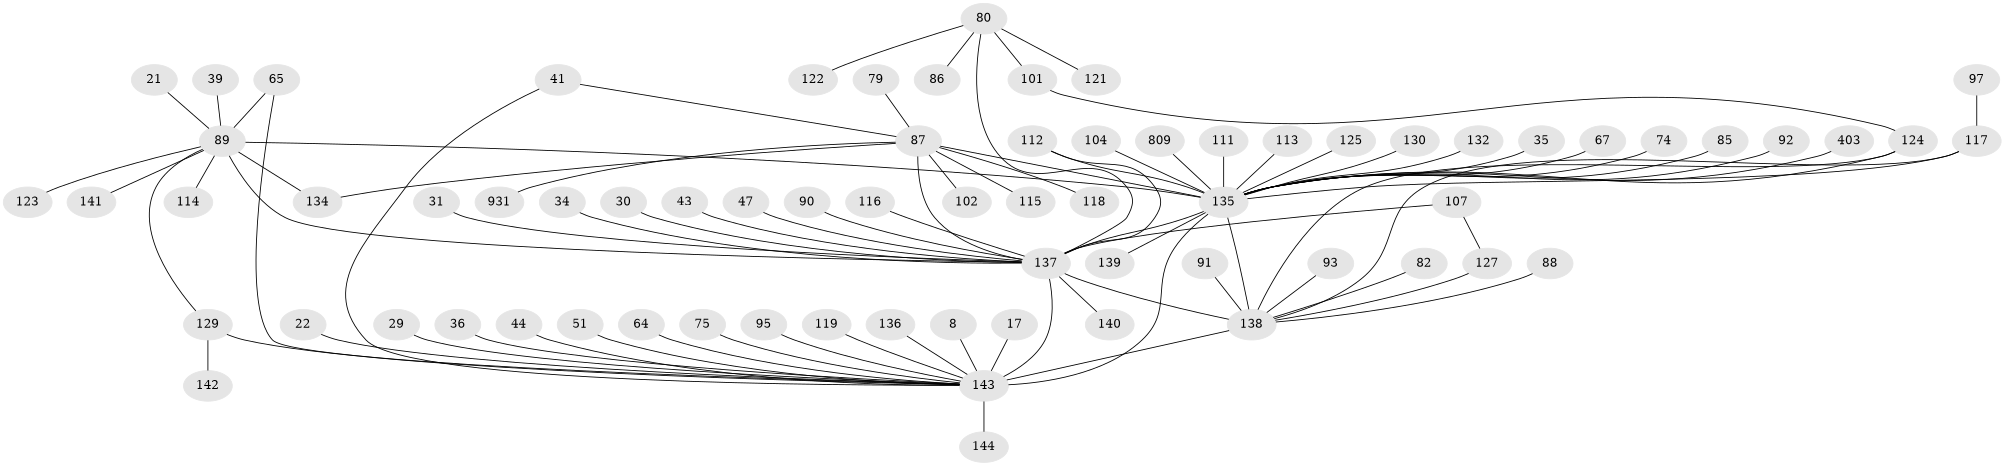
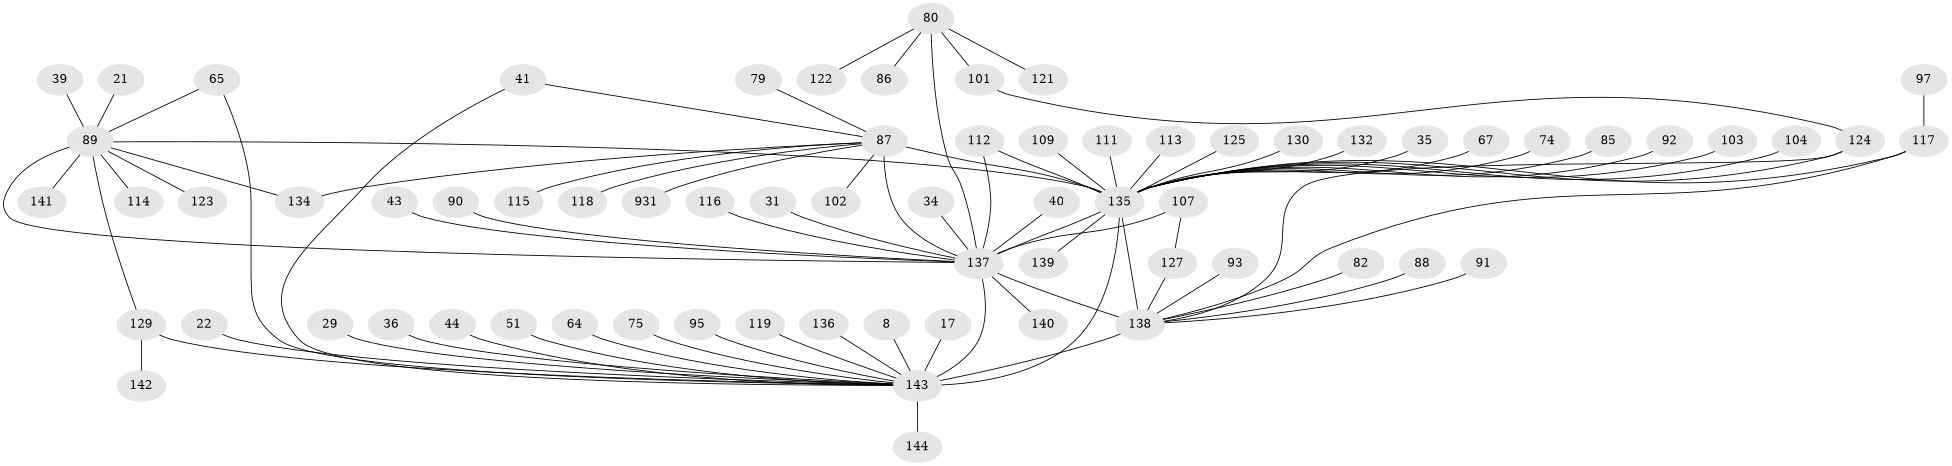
  graph {
    node [color=gray90 style=filled]
    143 [super="+7+11+10"]
    144
    8
    17
    89 [super="+13+59+81+6"]
    137 [super="+72+2"]
    135 [super="+99+49+53+57+83+84+133"]
    134
    114
    123
    129 [super="+106+126"]
    141
    21
    22
    80 [super="+63"]
    86
    101
    121
    122
    29
    138 [super="+19+24+94+120+69"]
    140
    31
    34
    139
    35
    36
    39
-   40 [super="+38" label=30]
+   40 [super="+38"]
    87 [super="+25+78+77"]
    102
    115
    118 [super="+71"]
    n34 [label=931]
    41
    43
    44
-   47
    51 [super="+48"]
    64
    65
    67
    74
    75
    79
    124 [super="+55"]
    82
    85
    127
    88
    142
    90
    91
    92
    93
    95
    117 [super="+52+68"]
    97
-   103 [label=403]
+   103
    104 [super="+32+73"]
    107
-   109 [label=809]
+   109
    111 [super="+105"]
    112
    113
    116 [super="+110"]
    119
    125
    130
    132
    136 [super="+128"]
    143 -- 144
    8 -- 143
    17 -- 143
    89 -- 137 [weight=4]
    89 -- 135
    89 -- 134
    89 -- 114
    89 -- 123
    89 -- 129
    89 -- 141
    137 -- 143 [weight=7]
    137 -- 138 [weight=6]
    137 -- 140
    135 -- 143 [weight=6]
    135 -- 137
    135 -- 138 [weight=4]
    135 -- 139
    129 -- 143 [weight=2]
    129 -- 142
    21 -- 89
    22 -- 143
    80 -- 137 [weight=2]
    80 -- 86
    80 -- 101
    80 -- 121
    80 -- 122
    101 -- 124
    29 -- 143
    138 -- 143
    31 -- 137
    34 -- 137
    35 -- 135
    36 -- 143
    39 -- 89
    40 -- 137
    87 -- 137 [weight=8]
    87 -- 135 [weight=5]
    87 -- 134
    87 -- 102
    87 -- 115
    87 -- 118
    87 -- n34
    41 -- 143
    41 -- 87
    43 -- 137
    44 -- 143
-   47 -- 137
    51 -- 143
    64 -- 143
    65 -- 143
    65 -- 89
    67 -- 135
    74 -- 135
    75 -- 143
    79 -- 87
    124 -- 135
    124 -- 138 [weight=2]
    82 -- 138
    85 -- 135
    127 -- 138
    88 -- 138
    90 -- 137
    91 -- 138
    92 -- 135
    93 -- 138
    95 -- 143
    117 -- 135
    117 -- 138 [weight=2]
    97 -- 117
    103 -- 135
    104 -- 135 [weight=3]
    107 -- 137
    107 -- 127
    109 -- 135
    111 -- 135 [weight=2]
    112 -- 137 [weight=2]
    112 -- 135
    113 -- 135
    116 -- 137
    119 -- 143
    125 -- 135
    130 -- 135
    132 -- 135
    136 -- 143
  }
